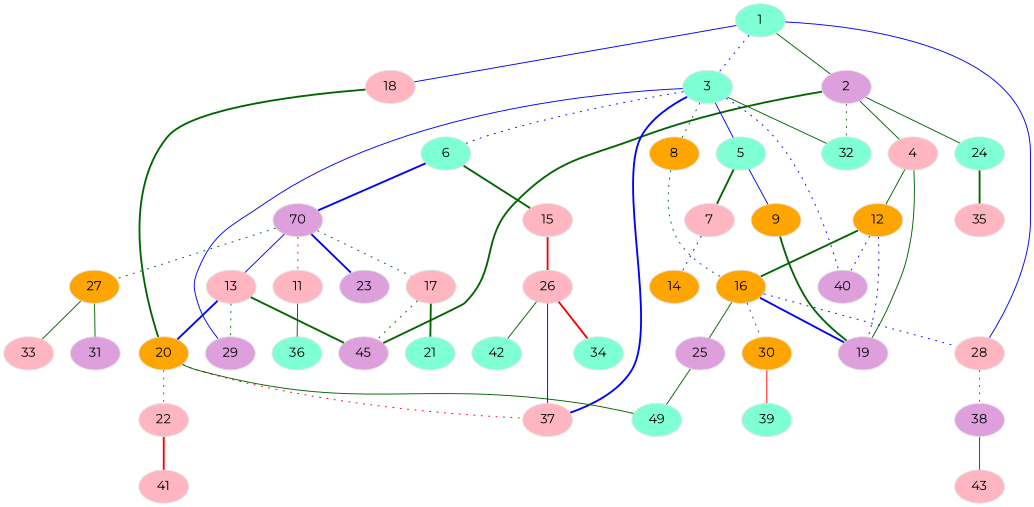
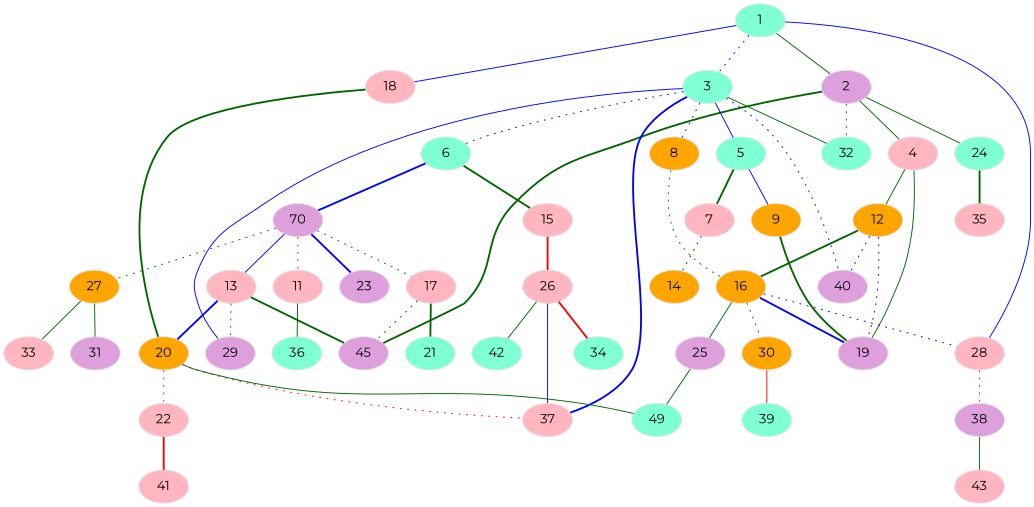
  graph {
    fontname=Montserrat
    node [color=gray90 fillcolor=lightpink fontname=Montserrat style=filled]
    edge [color=darkgreen fontname=Montserrat style=solid weight=1.0]
    1 [fillcolor=aquamarine]
    2 [fillcolor=plum]
    3 [fillcolor=aquamarine]
    18
    28
    4
    24 [fillcolor=aquamarine]
    32 [fillcolor=aquamarine]
    45 [fillcolor=plum]
    5 [fillcolor=aquamarine]
    6 [fillcolor=aquamarine]
    8 [fillcolor=orange]
    29 [fillcolor=plum]
    37
    40 [fillcolor=plum]
    20 [fillcolor=orange]
    38 [fillcolor=plum]
    12 [fillcolor=orange]
    19 [fillcolor=plum]
    35
    7
    9 [fillcolor=orange]
    n23 [fillcolor=plum label=70]
    15
    16 [fillcolor=orange]
    14 [fillcolor=orange]
    11
    13
    17
    23 [fillcolor=plum]
    27 [fillcolor=orange]
    26
    25 [fillcolor=plum]
    30 [fillcolor=orange]
    36 [fillcolor=aquamarine]
    21 [fillcolor=aquamarine]
    31 [fillcolor=plum]
    33
    22
    n40 [fillcolor=aquamarine label=49]
    34 [fillcolor=aquamarine]
    42 [fillcolor=aquamarine]
    39 [fillcolor=aquamarine]
    41
    43
    1 -- 2
    1 -- 3 [color=blue style=dotted]
    1 -- 18 [color=blue]
    1 -- 28 [color=blue]
    2 -- 4
    2 -- 24
    2 -- 32 [style=dotted]
    2 -- 45 [style=bold]
    3 -- 32
    3 -- 5 [color=blue]
    3 -- 6 [color=blue style=dotted]
-   3 -- 8 [style=dotted]
+   3 -- 8 [color=blue style=dotted]
    3 -- 29 [color=blue]
    3 -- 37 [color=blue style=bold]
    3 -- 40 [color=blue style=dotted]
    18 -- 20 [style=bold]
    28 -- 38 [color=red style=dotted]
    4 -- 12
    4 -- 19
    24 -- 35 [style=bold]
    5 -- 7 [style=bold]
    5 -- 9 [color=blue]
    6 -- n23 [color=blue style=bold]
    6 -- 15 [style=bold]
    8 -- 16 [style=dotted]
    20 -- 37 [color=red style=dotted]
    20 -- 22 [color=red style=dotted]
    20 -- n40
    38 -- 43
    12 -- 40 [color=blue style=dotted]
    12 -- 19 [color=blue style=dotted]
    12 -- 16 [style=bold]
    7 -- 14 [color=blue style=dotted]
    9 -- 19 [style=bold]
    n23 -- 11 [color=red style=dotted]
    n23 -- 13 [color=blue weight=2.0]
    n23 -- 17 [style=dotted]
    n23 -- 23 [color=blue style=bold]
    n23 -- 27 [style=dotted]
    15 -- 26 [color=red style=bold]
    16 -- 28 [color=blue style=dotted]
    16 -- 19 [color=blue style=bold]
    16 -- 25
    16 -- 30 [style=dotted]
    11 -- 36
    13 -- 45 [style=bold]
    13 -- 29 [style=dotted weight=2.0]
    13 -- 20 [color=blue style=bold]
    17 -- 45 [style=dotted]
    17 -- 21 [style=bold]
    27 -- 31
    27 -- 33
    26 -- 37 [color=blue]
    26 -- 34 [color=red style=bold]
    26 -- 42
    25 -- n40
    30 -- 39 [color=red]
    22 -- 41 [color=red style=bold]
  }
